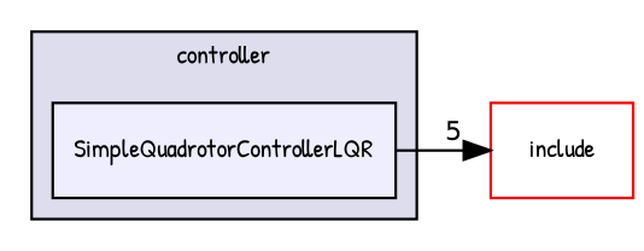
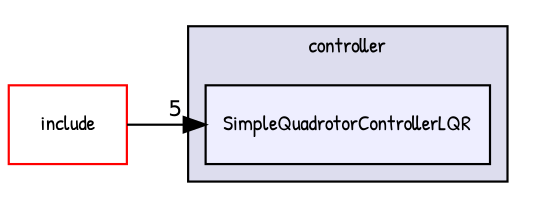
  digraph {
    compound=true
    rankdir=LR
    fontname="Patrick Hand"
    node [fontname="Patrick Hand" fontsize=10 shape=box style=filled]
    n1 [fillcolor="#eeeeff" label=SimpleQuadrotorControllerLQR pencolor=black]
    n2 [color=red fillcolor=white label=include]
    subgraph cluster_1 {
      bgcolor="#ddddee"
      fontsize=10
      label=controller
      pencolor=black
      n1
    }
-   n1 -> n2 [headlabel=5 labeldistance=1.5 labelfontname=Helvetica labelfontsize=10 fontname="Patrick Hand"]
+   n2 -> n1 [headlabel=5 labeldistance=1.5 labelfontname=Helvetica labelfontsize=10 fontname="Patrick Hand"]
  }
